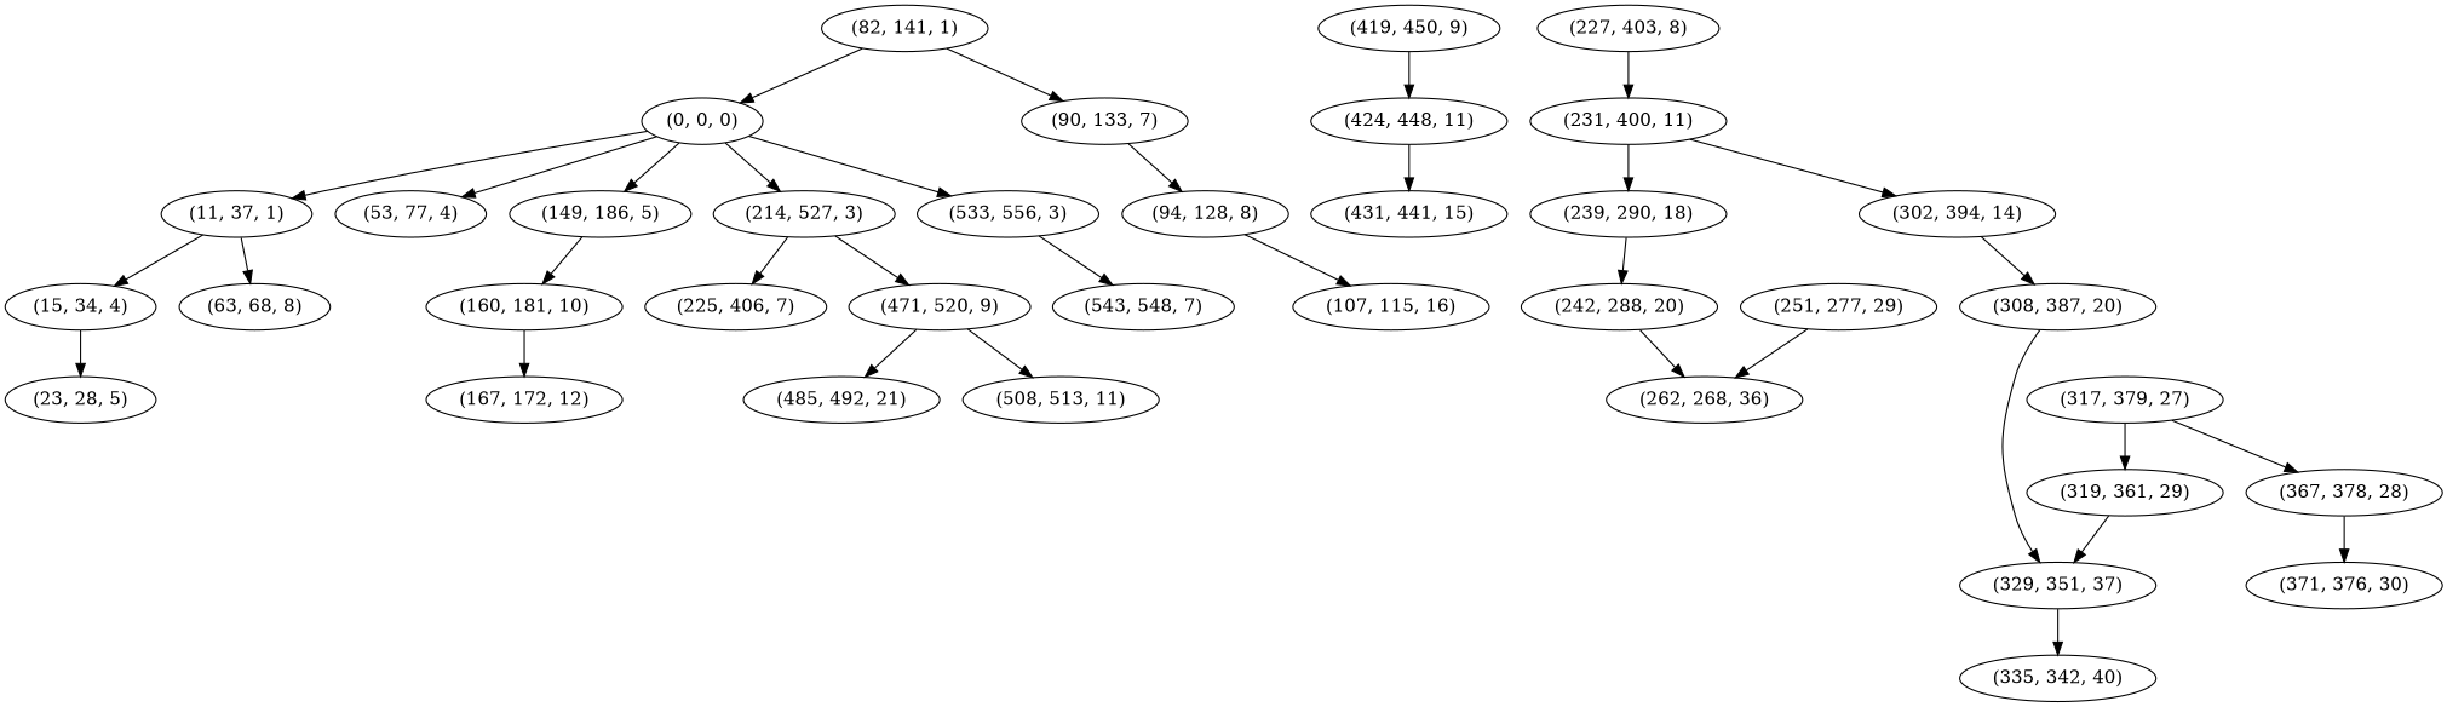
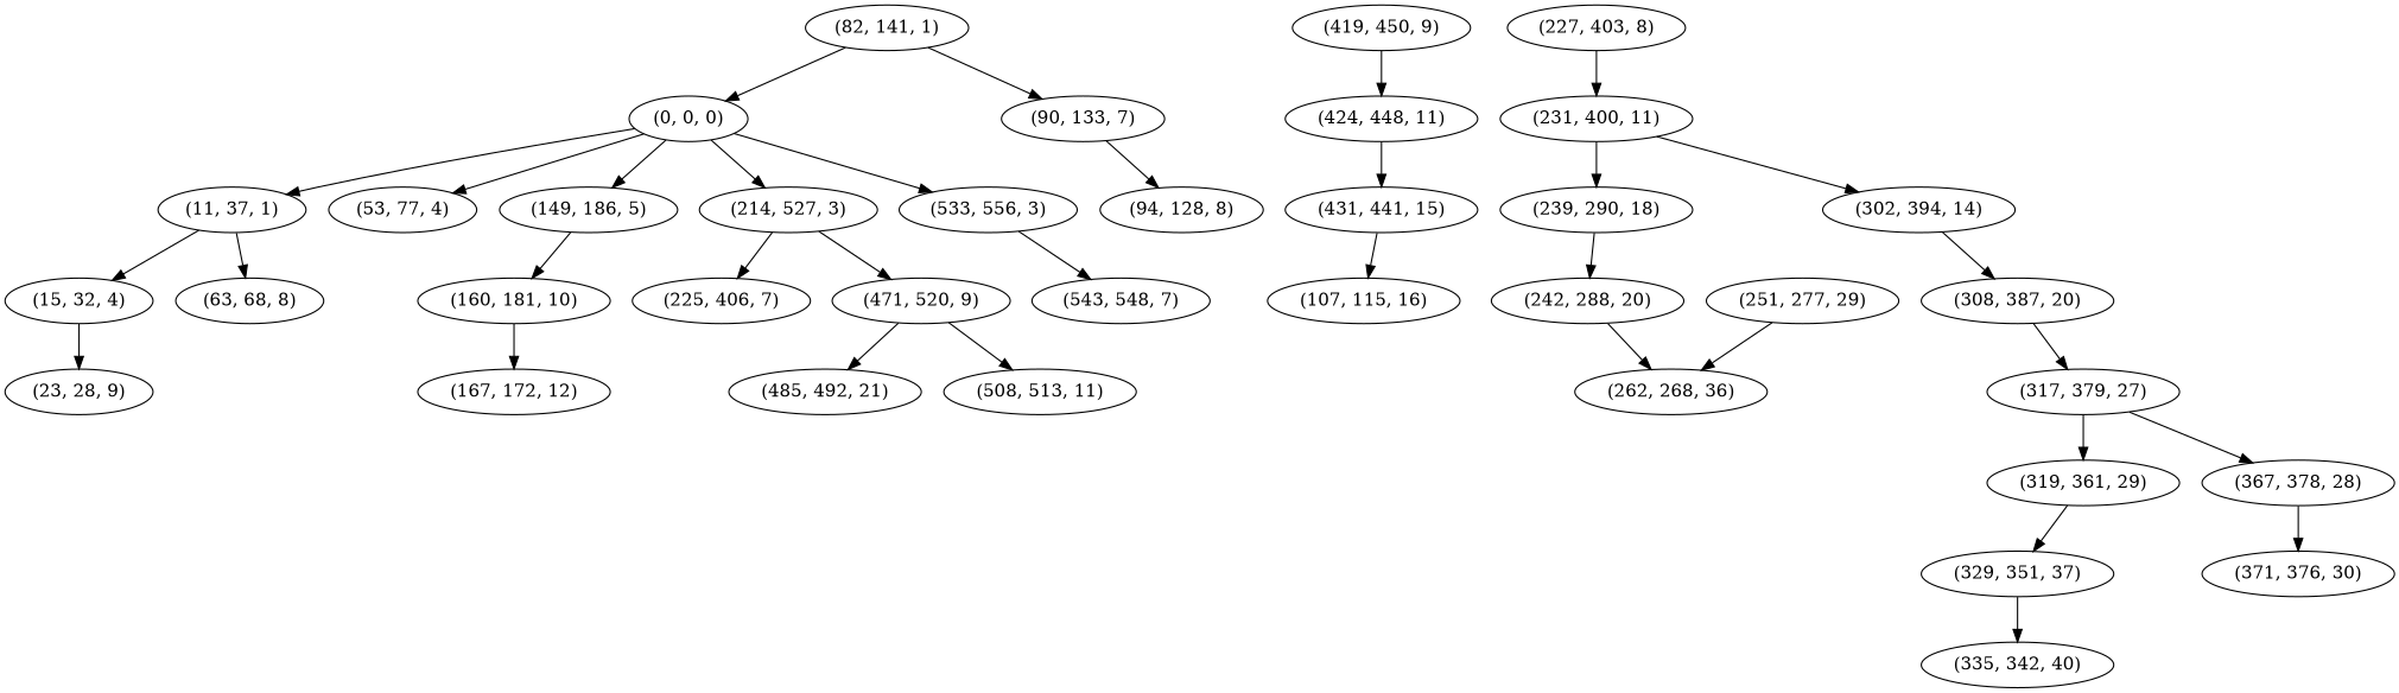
  digraph {
    "(0, 0, 0)"
    "(11, 37, 1)"
    "(53, 77, 4)"
    "(149, 186, 5)"
    "(214, 527, 3)"
    "(533, 556, 3)"
-   "(15, 34, 4)"
+   "(15, 34, 4)" [label="(15, 32, 4)"]
    "(63, 68, 8)"
    "(82, 141, 1)"
    "(90, 133, 7)"
    "(160, 181, 10)"
    "(225, 406, 7)"
    "(471, 520, 9)"
    "(543, 548, 7)"
-   "(23, 28, 9)" [label="(23, 28, 5)"]
+   "(23, 28, 9)"
    "(94, 128, 8)"
    "(107, 115, 16)"
    "(167, 172, 12)"
    "(419, 450, 9)"
    "(424, 448, 11)"
    "(485, 492, 21)"
    "(508, 513, 11)"
    "(227, 403, 8)"
    "(231, 400, 11)"
    "(239, 290, 18)"
    "(302, 394, 14)"
    "(242, 288, 20)"
    "(308, 387, 20)"
    "(262, 268, 36)"
    "(251, 277, 29)"
    "(317, 379, 27)"
    "(319, 361, 29)"
    "(367, 378, 28)"
    "(329, 351, 37)"
    "(371, 376, 30)"
    "(335, 342, 40)"
    "(431, 441, 15)"
    "(0, 0, 0)" -> "(11, 37, 1)"
    "(0, 0, 0)" -> "(53, 77, 4)"
    "(0, 0, 0)" -> "(149, 186, 5)"
    "(0, 0, 0)" -> "(214, 527, 3)"
    "(0, 0, 0)" -> "(533, 556, 3)"
    "(11, 37, 1)" -> "(15, 34, 4)"
    "(11, 37, 1)" -> "(63, 68, 8)"
    "(149, 186, 5)" -> "(160, 181, 10)"
    "(214, 527, 3)" -> "(225, 406, 7)"
    "(214, 527, 3)" -> "(471, 520, 9)"
    "(533, 556, 3)" -> "(543, 548, 7)"
    "(15, 34, 4)" -> "(23, 28, 9)"
    "(82, 141, 1)" -> "(0, 0, 0)"
    "(82, 141, 1)" -> "(90, 133, 7)"
    "(90, 133, 7)" -> "(94, 128, 8)"
    "(160, 181, 10)" -> "(167, 172, 12)"
    "(471, 520, 9)" -> "(485, 492, 21)"
    "(471, 520, 9)" -> "(508, 513, 11)"
-   "(94, 128, 8)" -> "(107, 115, 16)"
+   "(431, 441, 15)" -> "(107, 115, 16)"
    "(419, 450, 9)" -> "(424, 448, 11)"
    "(424, 448, 11)" -> "(431, 441, 15)"
    "(227, 403, 8)" -> "(231, 400, 11)"
    "(231, 400, 11)" -> "(239, 290, 18)"
    "(231, 400, 11)" -> "(302, 394, 14)"
    "(239, 290, 18)" -> "(242, 288, 20)"
    "(302, 394, 14)" -> "(308, 387, 20)"
    "(242, 288, 20)" -> "(262, 268, 36)"
-   "(308, 387, 20)" -> "(329, 351, 37)"
+   "(308, 387, 20)" -> "(317, 379, 27)"
    "(251, 277, 29)" -> "(262, 268, 36)"
    "(317, 379, 27)" -> "(319, 361, 29)"
    "(317, 379, 27)" -> "(367, 378, 28)"
    "(319, 361, 29)" -> "(329, 351, 37)"
    "(367, 378, 28)" -> "(371, 376, 30)"
    "(329, 351, 37)" -> "(335, 342, 40)"
  }
